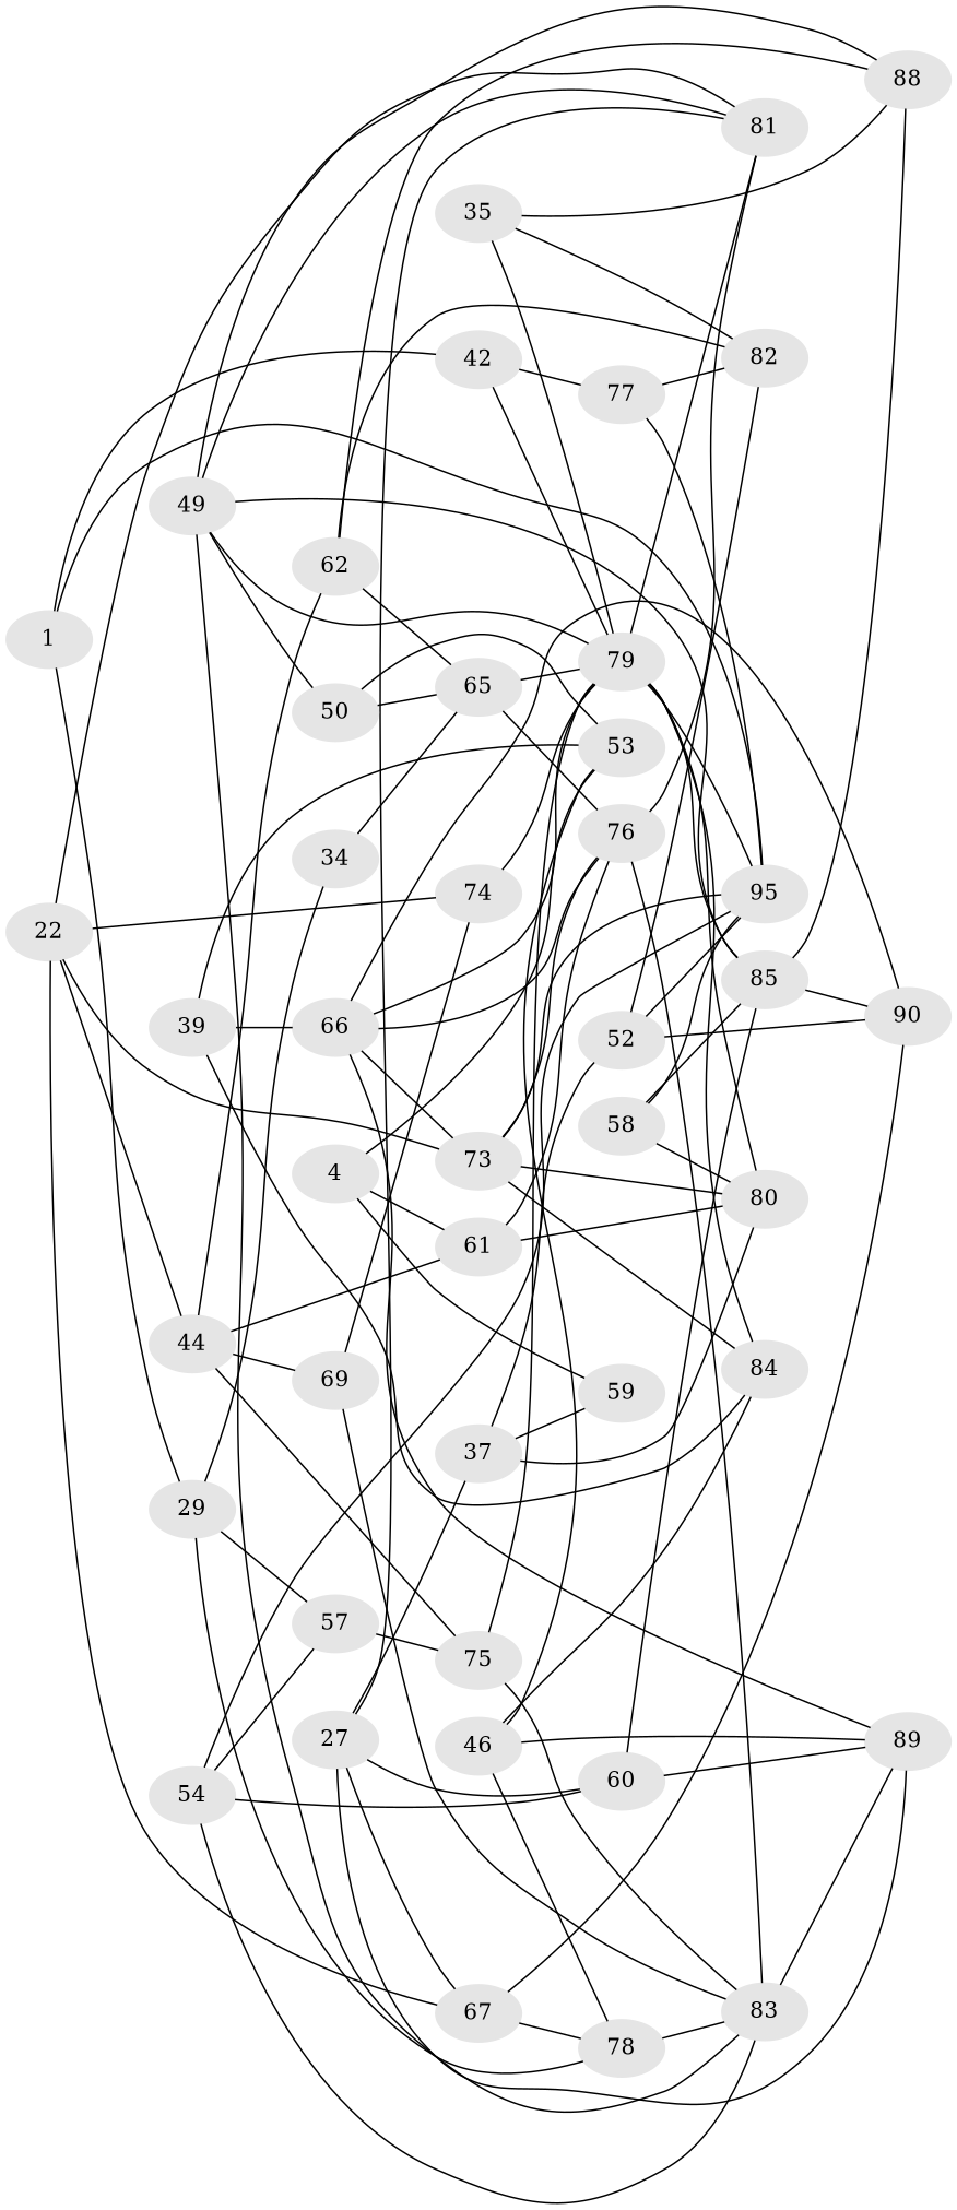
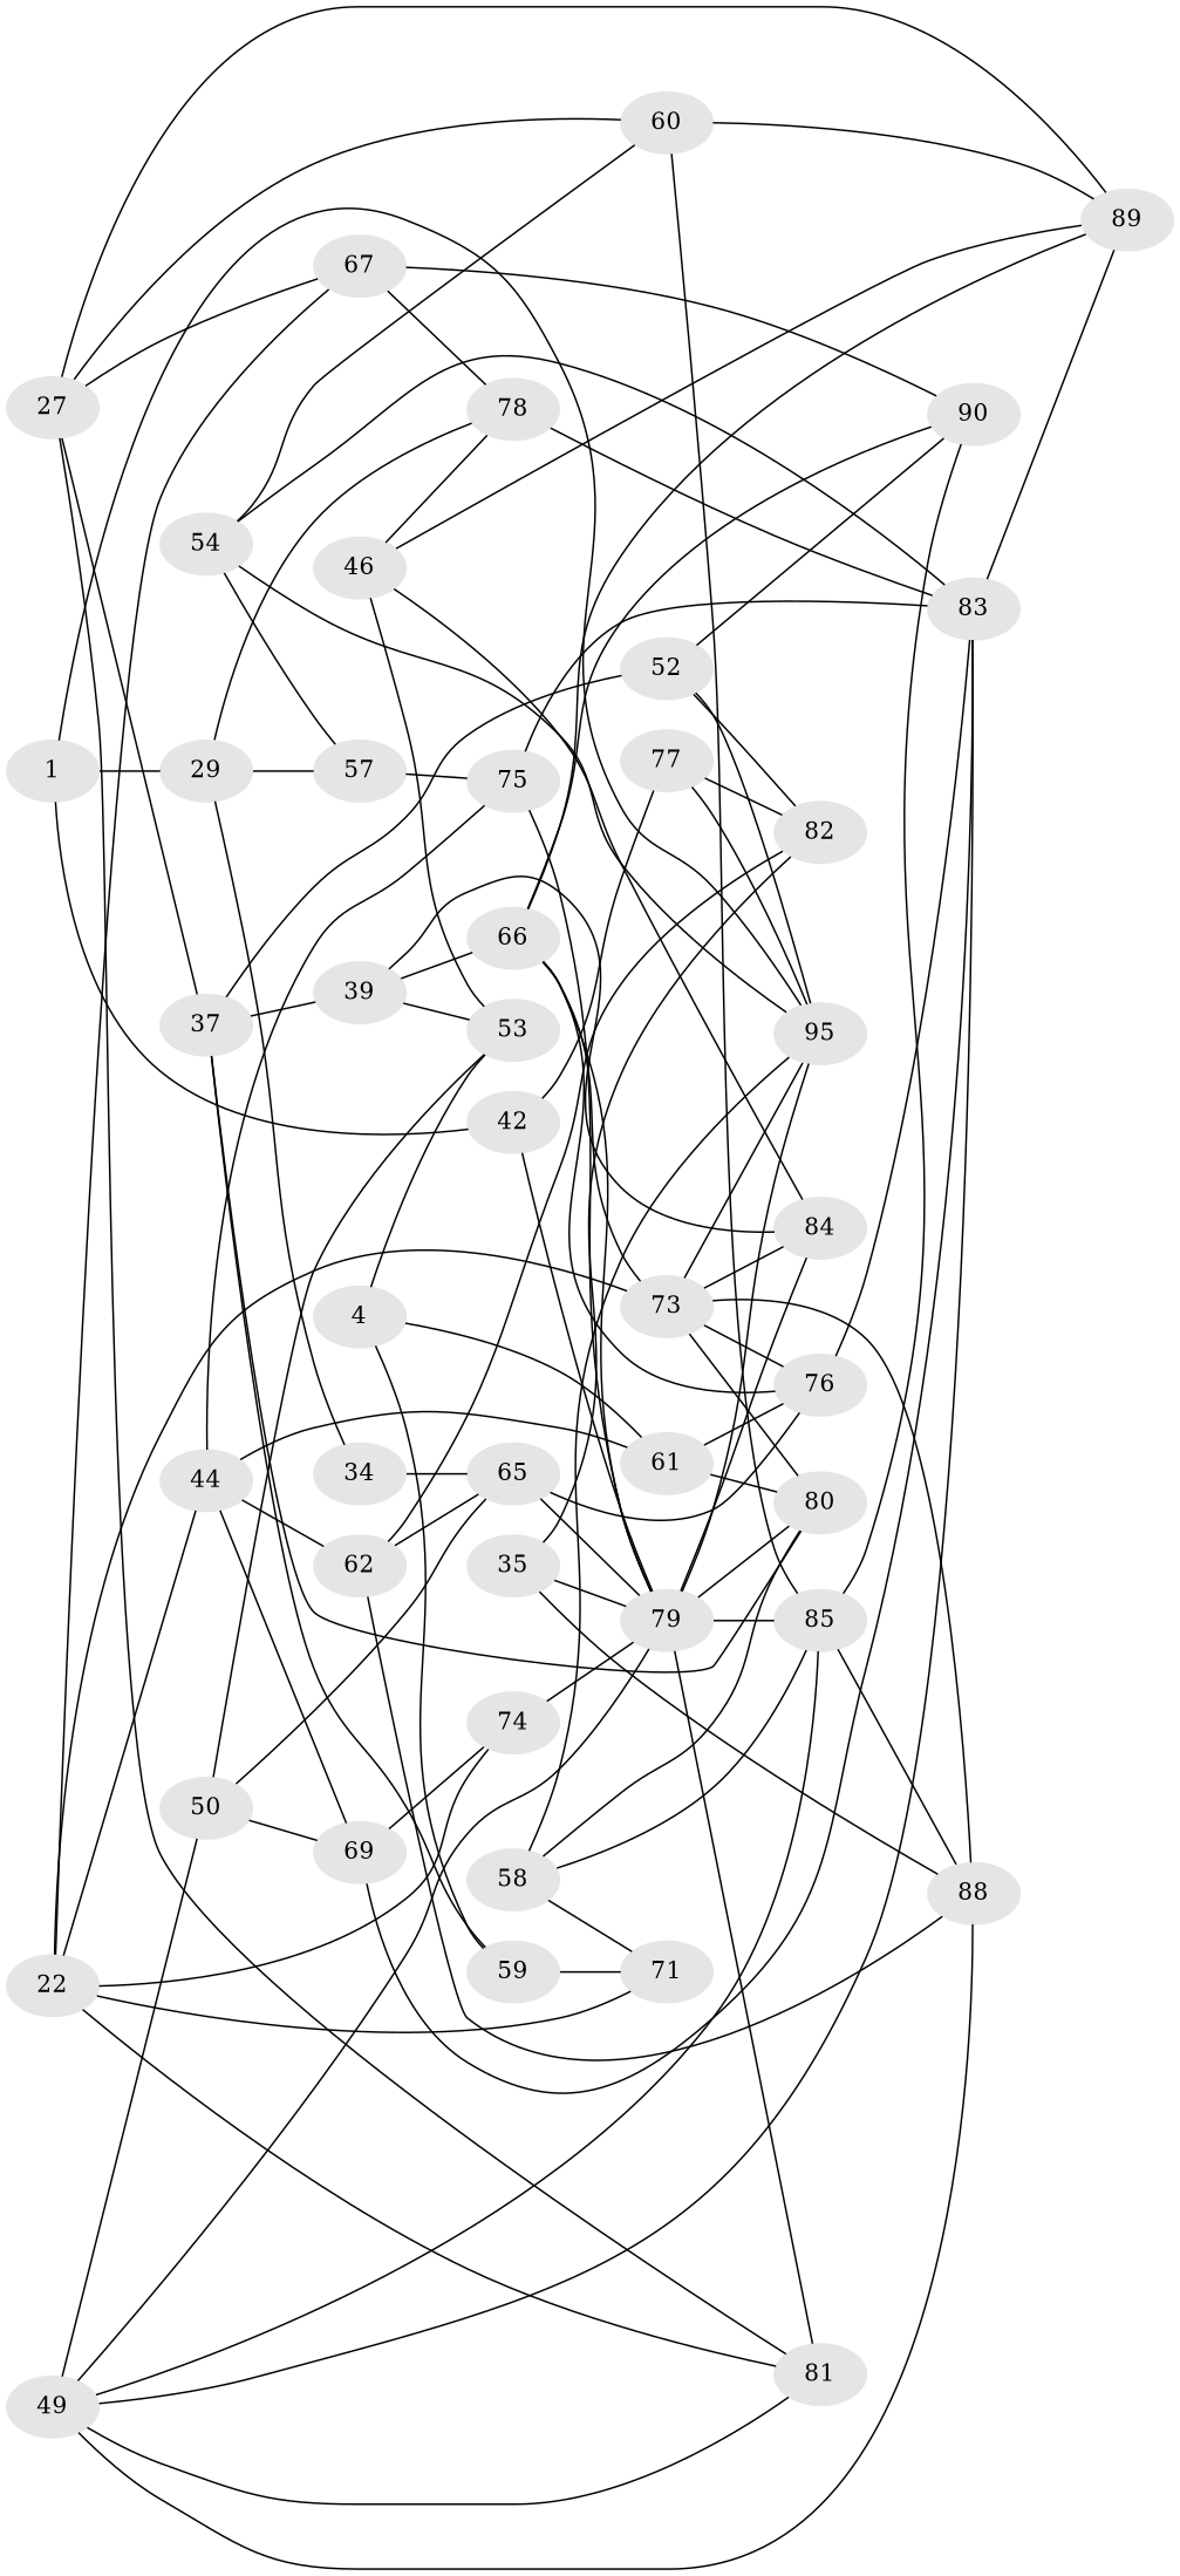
  graph {
    rankdir=LR
    node [color=gray90 style=filled]
    29 [super="+11+26"]
    34
    57
    78 [super="+32"]
    1
    42
    n7 [label=95 super="+72"]
    79 [super="+47+43+68"]
    77
    4
    53
    59 [super="+48"]
    61
+   71
    80 [super="+23"]
    76 [super="+38"]
    22 [super="+20"]
    44 [super="+25"]
    67 [super="+51"]
    73 [super="+2+12+55"]
    74 [super="+70"]
    81 [super="+13+21"]
    62
    69
    75 [super="+3"]
    90 [super="+24"]
    88 [super="+31+19"]
    84
    27 [super="+10"]
    37 [super="+18"]
    60 [super="+30"]
    89 [super="+87+86"]
    39
    52
    85 [super="+41"]
    65 [super="+56"]
    83 [super="+40"]
    35
    82
    66 [super="+5+64+63"]
    46
    49 [super="+45+15"]
    50
    54 [super="+36"]
    58
    29 -- 34 [weight=2]
    29 -- 57 [weight=2]
    29 -- 78 [weight=2]
    34 -- 65 [weight=2]
    57 -- 75
    78 -- 83
    1 -- 29 [weight=2]
    1 -- 42
    1 -- n7
    42 -- 79 [weight=2]
    42 -- 77
    79 -- n7
    79 -- 80
    79 -- 81 [weight=2]
    79 -- 84
    79 -- 85 [weight=2]
    77 -- n7
    77 -- 82
    4 -- 53
    4 -- 59 [weight=2]
    4 -- 61
+   59 -- 71 [weight=2]
    61 -- 80
    61 -- 76
-   76 -- 81
    76 -- 83
+   22 -- 71
    22 -- 44
    22 -- 67
    22 -- 73
    22 -- 74 [weight=2]
    22 -- 81 [weight=2]
    44 -- 61
    44 -- 62
    44 -- 69
    44 -- 75 [weight=2]
    67 -- 78 [weight=2]
    67 -- 90 [weight=2]
    73 -- n7
    73 -- 80 [weight=2]
    73 -- 76
+   73 -- 88 [weight=2]
    73 -- 84
    74 -- 79 [weight=3]
    62 -- 88
    62 -- 65
    62 -- 82
    69 -- 74
    69 -- 83
    75 -- 79
    75 -- 83
    27 -- 67
    27 -- 81 [weight=2]
    27 -- 37
    27 -- 60
    27 -- 89
    37 -- 59 [weight=2]
    37 -- 80
+   37 -- 39
    37 -- 52
    60 -- 89 [weight=2]
    60 -- 85 [weight=2]
    39 -- 53
    39 -- 84
    39 -- 66
    52 -- n7
    52 -- 90
    52 -- 82
    85 -- 90 [weight=2]
    85 -- 88
    65 -- 79
    65 -- 76
    83 -- 89
    35 -- 79
    35 -- 88 [weight=2]
    35 -- 82
    66 -- 79 [weight=2]
    66 -- 76
    66 -- 73 [weight=2]
    66 -- 90
    66 -- 89 [weight=3]
    46 -- 78
    46 -- 53
    46 -- 84
    46 -- 89
    49 -- 79
    49 -- 81
    49 -- 88 [weight=2]
    49 -- 85 [weight=2]
    49 -- 83
    49 -- 50
    50 -- 53
+   50 -- 69
    50 -- 65
    54 -- 57
    54 -- n7 [weight=2]
    54 -- 60
    54 -- 83 [weight=2]
    58 -- n7
+   58 -- 71
    58 -- 80
    58 -- 85
  }
